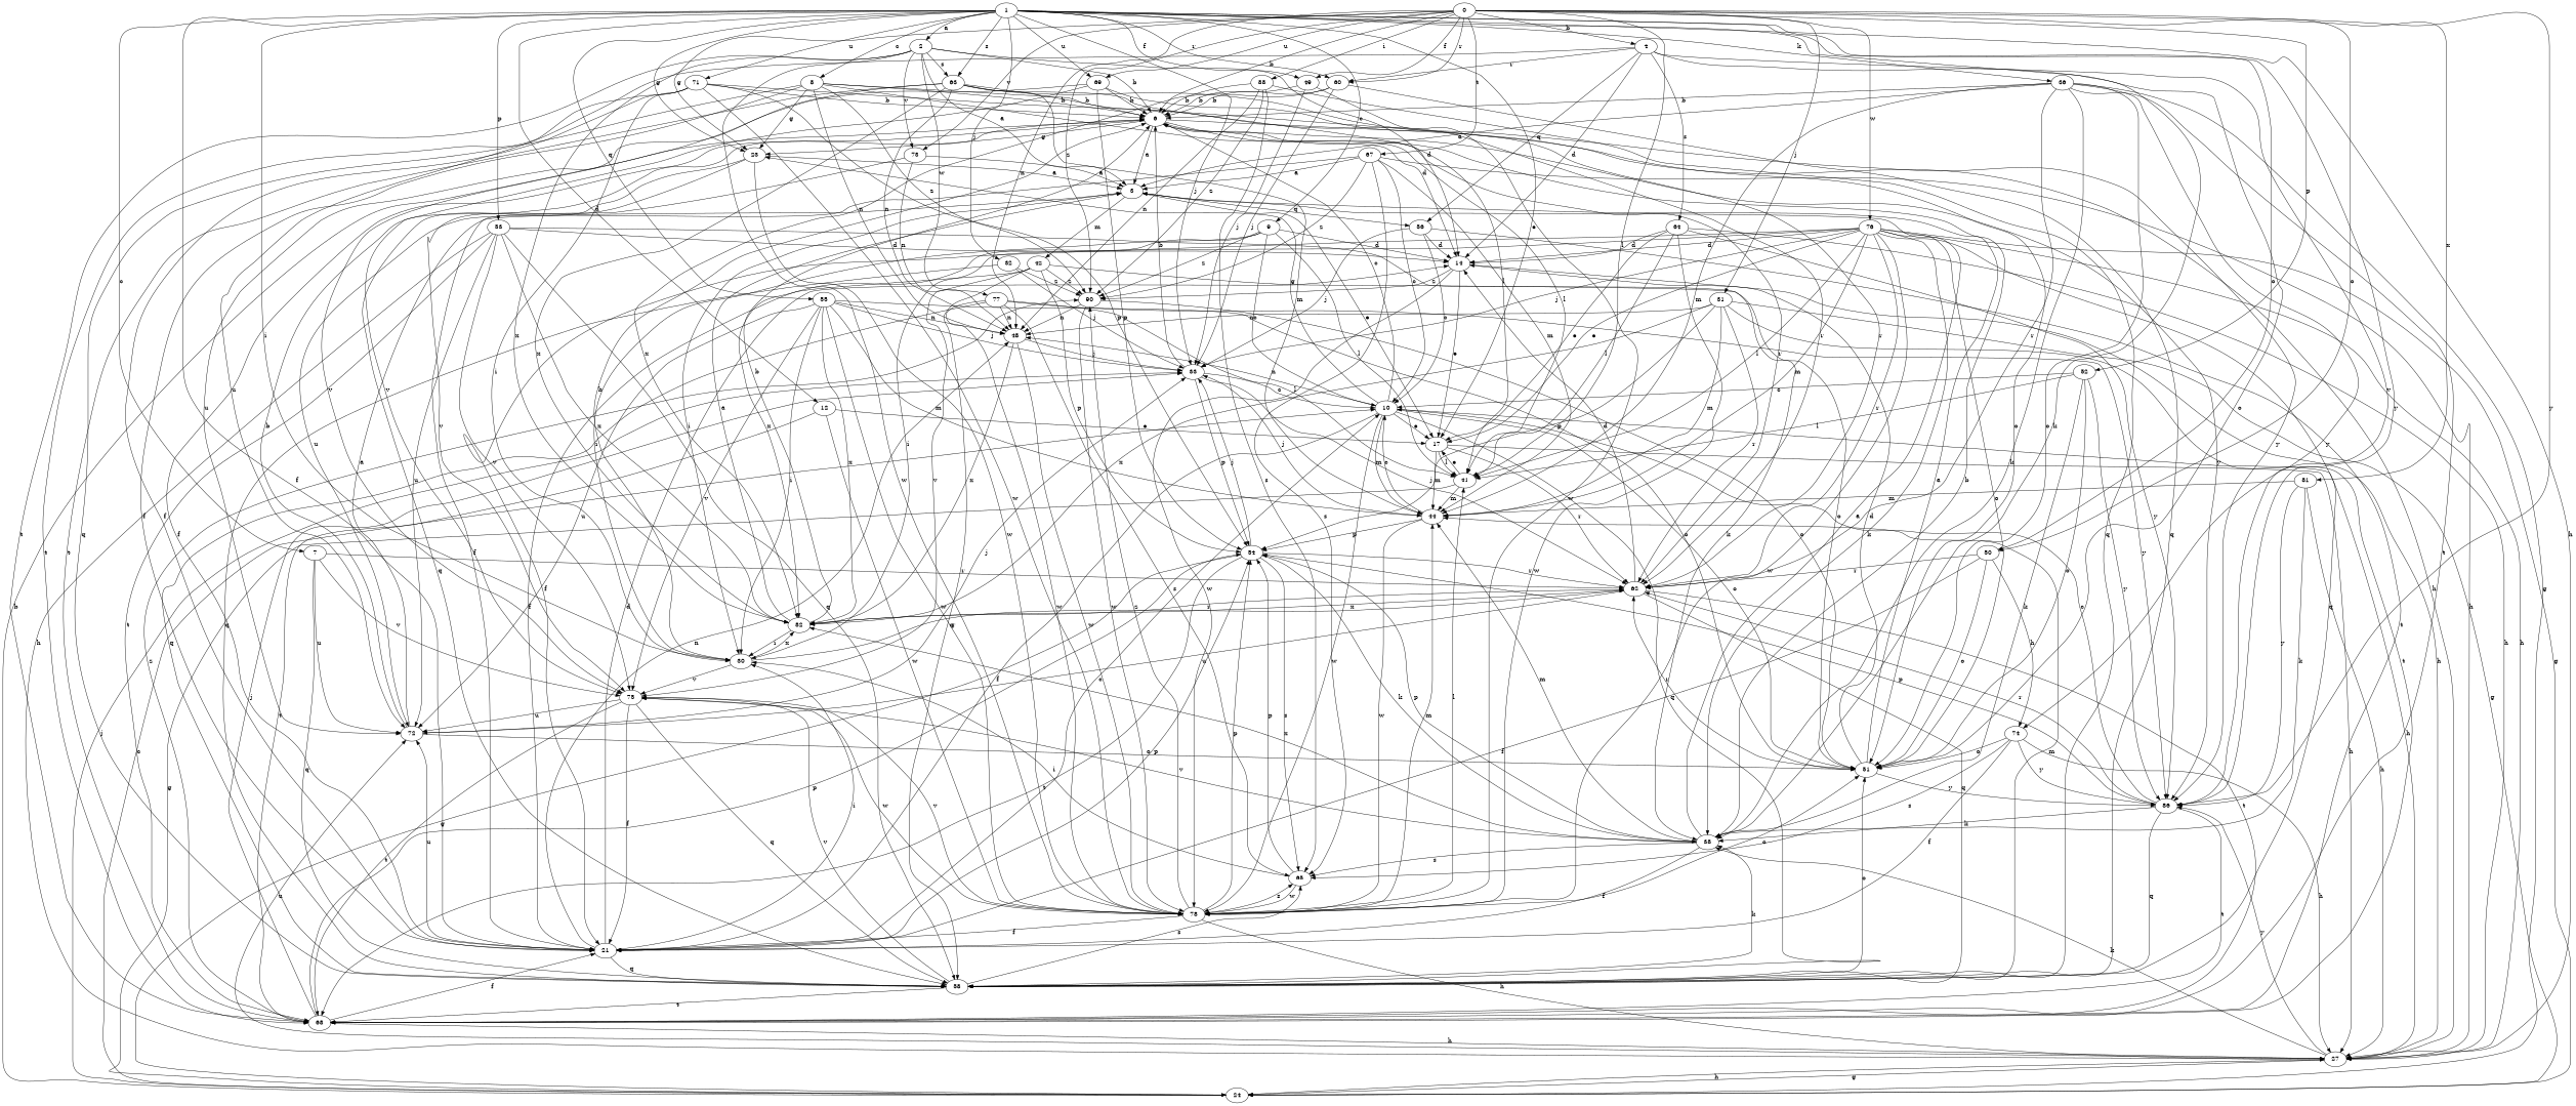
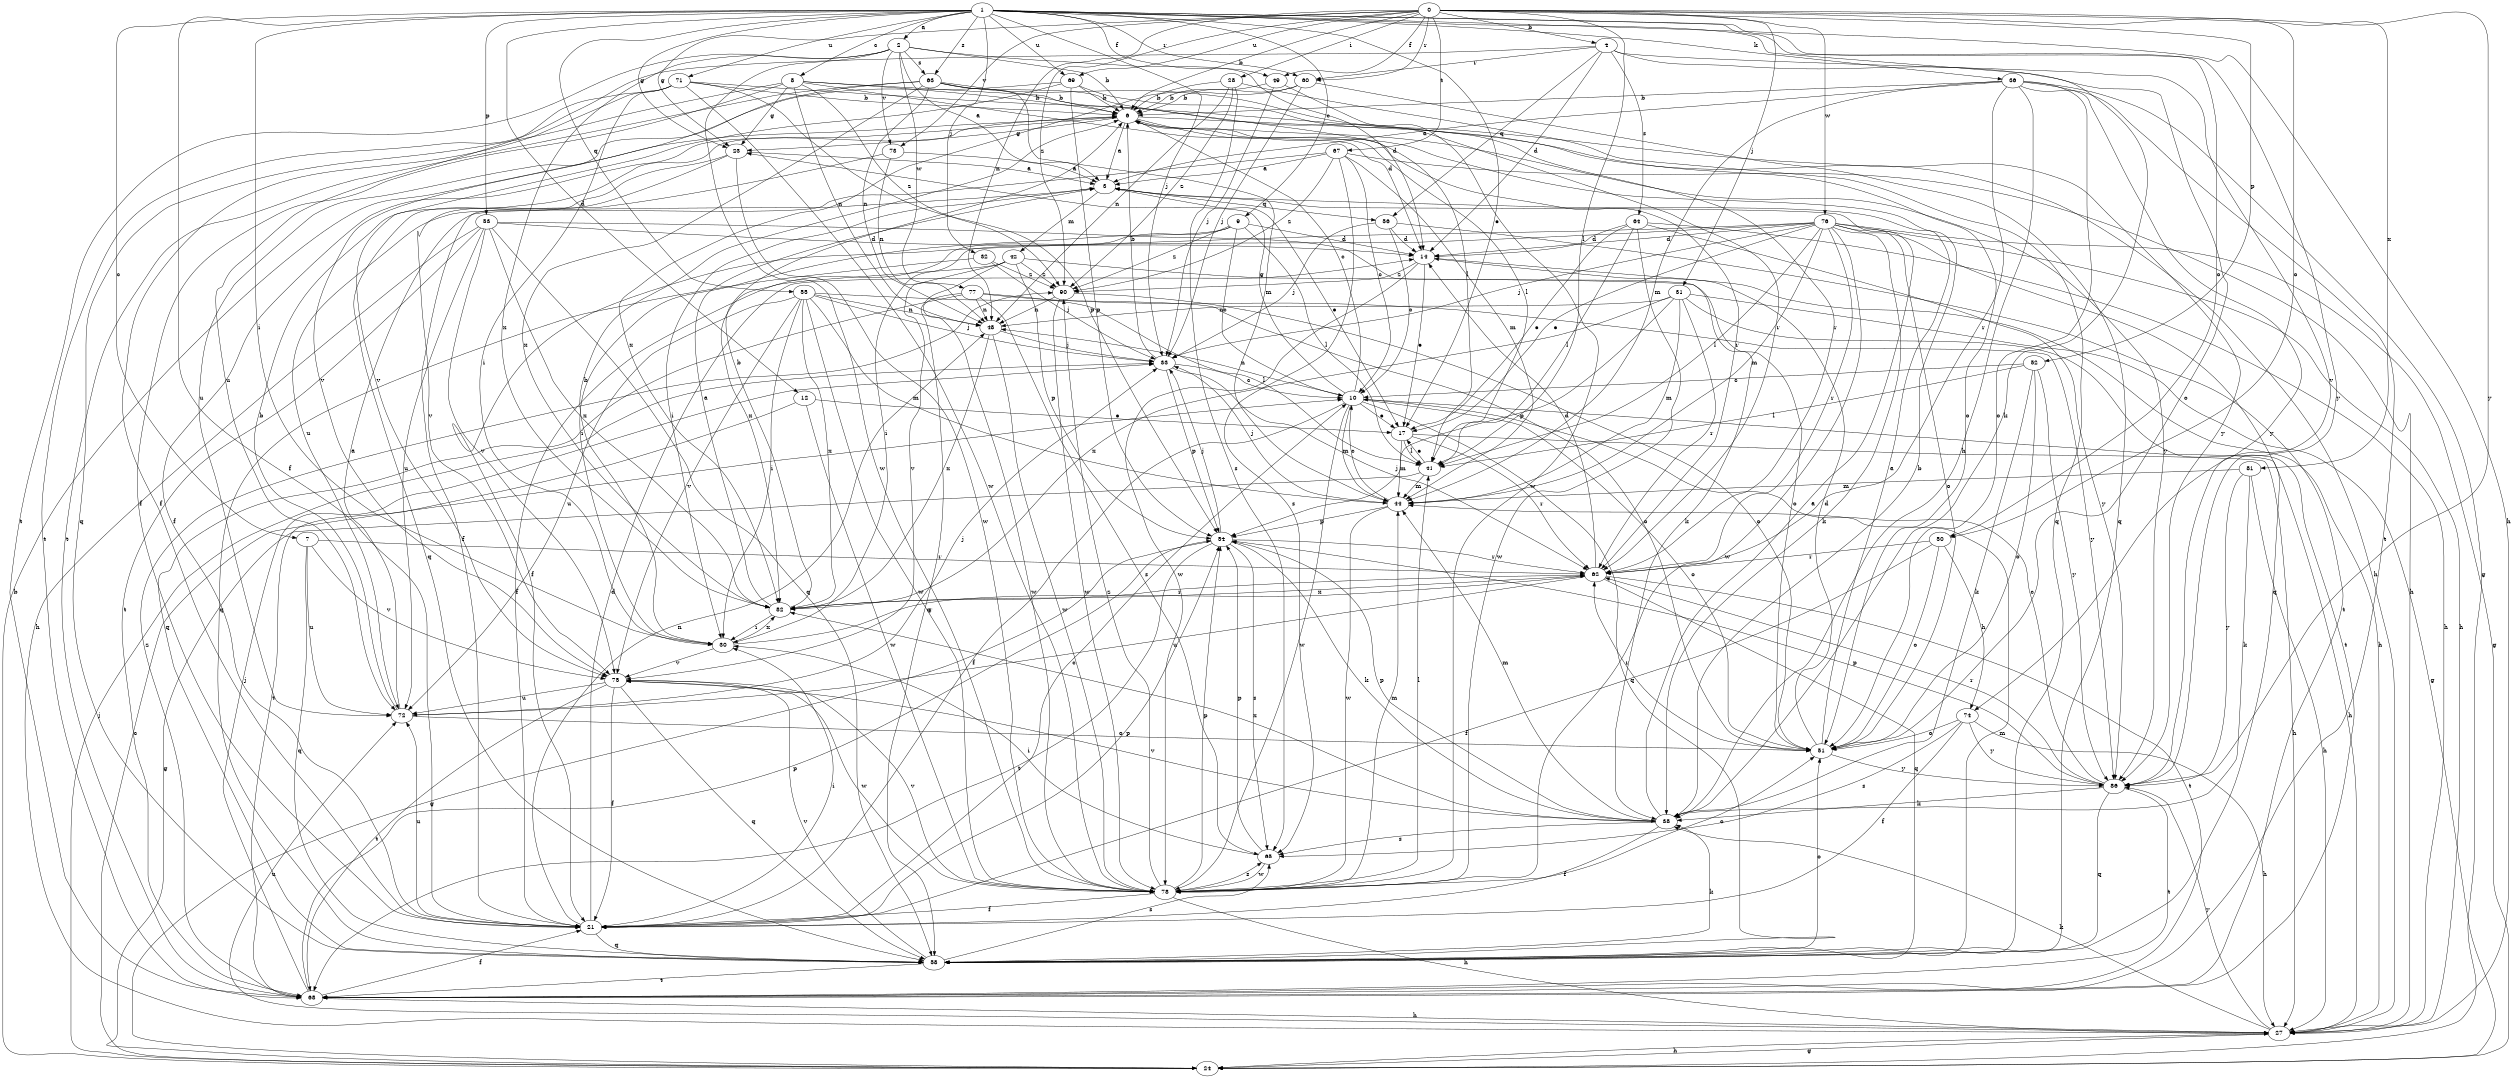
  strict digraph {
    0
    4
    6
    n4 [label=49]
    23
-   28 [label=88]
+   28
    31
    41
    48
    50
    52
    60
    67
    69
    73
    76
    81
    86
    90
    14
    56
    51
    64
    72
    74
    21
    27
    3
    62
    33
    78
    58
    75
    65
    68
    82
    44
    54
    24
    17
    38
    10
    30
    1
    2
    7
    8
    9
    12
    32
    36
    53
    55
    63
    71
    77
    42
    0 -> 4 [label=b]
    0 -> 6 [label=b]
    0 -> n4 [label=f]
    0 -> 23 [label=g]
    0 -> 28 [label=i]
    0 -> 31 [label=j]
    0 -> 41 [label=l]
    0 -> 48 [label=n]
    0 -> 50 [label=o]
    0 -> 52 [label=p]
    0 -> 60 [label=r]
    0 -> 67 [label=t]
    0 -> 69 [label=u]
    0 -> 73 [label=v]
    0 -> 76 [label=w]
    0 -> 81 [label=x]
    0 -> 86 [label=y]
    0 -> 90 [label=z]
    4 -> 60 [label=r]
    4 -> 14 [label=d]
    4 -> 56 [label=q]
    4 -> 51 [label=o]
    4 -> 64 [label=s]
    4 -> 72 [label=u]
    4 -> 74 [label=v]
    6 -> 23 [label=g]
    6 -> 41 [label=l]
    6 -> 86 [label=y]
    6 -> 21 [label=f]
    6 -> 27 [label=h]
    6 -> 3 [label=a]
    6 -> 62 [label=r]
    n4 -> 6 [label=b]
    n4 -> 33 [label=j]
    n4 -> 78 [label=w]
    23 -> 3 [label=a]
    23 -> 78 [label=w]
    23 -> 58 [label=q]
    23 -> 75 [label=v]
    28 -> 6 [label=b]
    28 -> 48 [label=n]
    28 -> 90 [label=z]
    28 -> 58 [label=q]
    28 -> 65 [label=s]
    31 -> 48 [label=n]
    31 -> 62 [label=r]
    31 -> 68 [label=t]
    31 -> 82 [label=x]
    31 -> 44 [label=m]
    31 -> 54 [label=p]
    31 -> 24 [label=g]
    41 -> 44 [label=m]
    41 -> 24 [label=g]
    41 -> 17 [label=e]
    48 -> 33 [label=j]
    48 -> 78 [label=w]
    48 -> 82 [label=x]
    50 -> 51 [label=o]
    50 -> 74 [label=h]
    50 -> 21 [label=f]
    50 -> 62 [label=r]
    52 -> 41 [label=l]
    52 -> 86 [label=y]
    52 -> 51 [label=o]
    52 -> 38 [label=k]
    52 -> 10 [label=c]
    60 -> 6 [label=b]
    60 -> 33 [label=j]
    60 -> 58 [label=q]
    60 -> 82 [label=x]
    67 -> 90 [label=z]
    67 -> 72 [label=u]
    67 -> 27 [label=h]
    67 -> 3 [label=a]
    67 -> 65 [label=s]
    67 -> 44 [label=m]
    67 -> 10 [label=c]
    69 -> 6 [label=b]
    69 -> 72 [label=u]
    69 -> 62 [label=r]
    69 -> 75 [label=v]
    69 -> 54 [label=p]
    73 -> 48 [label=n]
    73 -> 21 [label=f]
    73 -> 3 [label=a]
    76 -> 41 [label=l]
    76 -> 14 [label=d]
    76 -> 51 [label=o]
    76 -> 21 [label=f]
    76 -> 27 [label=h]
    76 -> 62 [label=r]
    76 -> 33 [label=j]
    76 -> 78 [label=w]
    76 -> 58 [label=q]
    76 -> 44 [label=m]
    76 -> 24 [label=g]
    76 -> 17 [label=e]
    76 -> 38 [label=k]
    76 -> 30 [label=i]
    81 -> 86 [label=y]
    81 -> 27 [label=h]
    81 -> 44 [label=m]
    81 -> 38 [label=k]
    86 -> 62 [label=r]
    86 -> 58 [label=q]
    86 -> 68 [label=t]
    86 -> 54 [label=p]
    86 -> 38 [label=k]
    86 -> 10 [label=c]
    90 -> 48 [label=n]
    90 -> 51 [label=o]
    90 -> 78 [label=w]
    14 -> 90 [label=z]
    14 -> 27 [label=h]
    14 -> 78 [label=w]
    14 -> 17 [label=e]
    56 -> 14 [label=d]
    56 -> 33 [label=j]
    56 -> 68 [label=t]
    56 -> 10 [label=c]
    51 -> 86 [label=y]
    51 -> 14 [label=d]
    51 -> 3 [label=a]
    51 -> 62 [label=r]
    64 -> 41 [label=l]
    64 -> 86 [label=y]
    64 -> 14 [label=d]
    64 -> 27 [label=h]
    64 -> 78 [label=w]
    64 -> 17 [label=e]
    72 -> 6 [label=b]
    72 -> 51 [label=o]
    72 -> 3 [label=a]
    72 -> 33 [label=j]
    74 -> 86 [label=y]
    74 -> 51 [label=o]
    74 -> 21 [label=f]
    74 -> 27 [label=h]
    74 -> 65 [label=s]
    21 -> 48 [label=n]
    21 -> 14 [label=d]
    21 -> 72 [label=u]
    21 -> 58 [label=q]
    21 -> 54 [label=p]
    21 -> 10 [label=c]
    21 -> 30 [label=i]
    27 -> 86 [label=y]
    27 -> 72 [label=u]
    27 -> 24 [label=g]
    27 -> 38 [label=k]
    3 -> 56 [label=q]
    3 -> 17 [label=e]
    3 -> 30 [label=i]
    3 -> 42 [label=m]
    62 -> 14 [label=d]
    62 -> 72 [label=u]
    62 -> 58 [label=q]
    62 -> 68 [label=t]
    62 -> 82 [label=x]
    33 -> 6 [label=b]
    33 -> 62 [label=j]
    33 -> 54 [label=p]
    33 -> 10 [label=c]
    78 -> 41 [label=l]
    78 -> 90 [label=z]
    78 -> 51 [label=o]
    78 -> 21 [label=f]
    78 -> 27 [label=h]
    78 -> 75 [label=v]
    78 -> 65 [label=s]
    78 -> 44 [label=m]
    78 -> 54 [label=p]
    58 -> 51 [label=o]
    58 -> 75 [label=v]
    58 -> 65 [label=s]
    58 -> 68 [label=t]
    58 -> 44 [label=m]
    58 -> 38 [label=k]
    75 -> 72 [label=u]
    75 -> 21 [label=f]
    75 -> 78 [label=w]
    75 -> 58 [label=q]
    75 -> 68 [label=t]
    65 -> 78 [label=w]
    65 -> 54 [label=p]
    65 -> 30 [label=i]
    68 -> 90 [label=z]
    68 -> 21 [label=f]
    68 -> 27 [label=h]
    68 -> 33 [label=j]
    68 -> 54 [label=p]
    82 -> 6 [label=b]
    82 -> 3 [label=a]
    82 -> 62 [label=r]
    82 -> 30 [label=i]
    44 -> 33 [label=j]
    44 -> 78 [label=w]
    44 -> 54 [label=p]
    44 -> 10 [label=c]
    54 -> 62 [label=r]
    54 -> 33 [label=j]
    54 -> 65 [label=s]
    54 -> 68 [label=t]
    54 -> 24 [label=g]
    54 -> 38 [label=k]
    24 -> 6 [label=b]
    24 -> 27 [label=h]
    24 -> 33 [label=j]
    24 -> 10 [label=c]
    17 -> 41 [label=l]
    17 -> 27 [label=h]
    17 -> 62 [label=r]
    17 -> 44 [label=m]
    38 -> 6 [label=b]
    38 -> 21 [label=f]
    38 -> 3 [label=a]
    38 -> 75 [label=v]
    38 -> 65 [label=s]
    38 -> 82 [label=x]
    38 -> 44 [label=m]
    38 -> 54 [label=p]
    10 -> 6 [label=c]
    10 -> 23 [label=g]
    10 -> 48 [label=n]
    10 -> 51 [label=o]
    10 -> 21 [label=f]
    10 -> 27 [label=h]
    10 -> 78 [label=w]
    10 -> 58 [label=q]
    10 -> 44 [label=m]
    10 -> 17 [label=e]
    30 -> 6 [label=b]
    30 -> 62 [label=r]
    30 -> 75 [label=v]
    30 -> 82 [label=x]
    1 -> n4 [label=f]
    1 -> 23 [label=g]
    1 -> 50 [label=o]
    1 -> 60 [label=r]
    1 -> 69 [label=u]
    1 -> 86 [label=y]
    1 -> 21 [label=f]
    1 -> 27 [label=h]
    1 -> 33 [label=j]
    1 -> 17 [label=e]
    1 -> 38 [label=k]
    1 -> 30 [label=i]
    1 -> 2 [label=a]
    1 -> 7 [label=c]
    1 -> 8 [label=c]
    1 -> 9 [label=c]
    1 -> 12 [label=d]
    1 -> 32 [label=j]
    1 -> 36 [label=k]
    1 -> 53 [label=p]
    1 -> 55 [label=q]
    1 -> 63 [label=s]
    1 -> 71 [label=u]
    2 -> 6 [label=b]
    2 -> 73 [label=v]
    2 -> 14 [label=d]
    2 -> 3 [label=a]
    2 -> 78 [label=w]
    2 -> 68 [label=t]
    2 -> 82 [label=x]
    2 -> 63 [label=s]
    2 -> 77 [label=w]
    7 -> 72 [label=u]
    7 -> 62 [label=r]
    7 -> 58 [label=q]
    7 -> 75 [label=v]
    8 -> 6 [label=b]
    8 -> 23 [label=g]
    8 -> 48 [label=n]
    8 -> 90 [label=z]
    8 -> 14 [label=d]
    8 -> 21 [label=f]
    8 -> 62 [label=r]
    8 -> 58 [label=q]
    9 -> 41 [label=l]
    9 -> 90 [label=z]
    9 -> 14 [label=d]
    9 -> 82 [label=x]
    9 -> 10 [label=c]
    9 -> 30 [label=i]
    12 -> 78 [label=w]
    12 -> 68 [label=t]
    12 -> 17 [label=e]
    32 -> 90 [label=z]
    32 -> 33 [label=j]
    32 -> 58 [label=q]
    36 -> 6 [label=b]
    36 -> 86 [label=y]
    36 -> 51 [label=o]
    36 -> 3 [label=a]
    36 -> 62 [label=r]
    36 -> 68 [label=t]
    36 -> 44 [label=m]
    36 -> 24 [label=g]
-   36 -> 38 [label=k]
+   36 -> 38 [label=h]
    53 -> 14 [label=d]
    53 -> 72 [label=u]
    53 -> 27 [label=h]
    53 -> 58 [label=q]
    53 -> 75 [label=v]
    53 -> 68 [label=t]
    53 -> 82 [label=x]
    53 -> 38 [label=k]
    55 -> 48 [label=n]
    55 -> 51 [label=o]
    55 -> 72 [label=u]
    55 -> 33 [label=j]
    55 -> 78 [label=w]
    55 -> 75 [label=v]
    55 -> 82 [label=x]
    55 -> 44 [label=m]
    55 -> 30 [label=i]
    63 -> 6 [label=b]
    63 -> 41 [label=l]
    63 -> 48 [label=n]
    63 -> 86 [label=y]
    63 -> 75 [label=v]
    63 -> 68 [label=t]
    63 -> 82 [label=x]
    63 -> 44 [label=m]
    71 -> 6 [label=b]
    71 -> 51 [label=o]
    71 -> 21 [label=f]
    71 -> 78 [label=w]
    71 -> 68 [label=t]
    71 -> 54 [label=p]
    71 -> 30 [label=i]
    77 -> 41 [label=l]
    77 -> 48 [label=n]
    77 -> 86 [label=y]
    77 -> 78 [label=w]
    77 -> 58 [label=q]
    77 -> 65 [label=s]
    42 -> 90 [label=z]
    42 -> 51 [label=o]
    42 -> 21 [label=f]
    42 -> 58 [label=q]
    42 -> 75 [label=v]
    42 -> 54 [label=p]
  }
